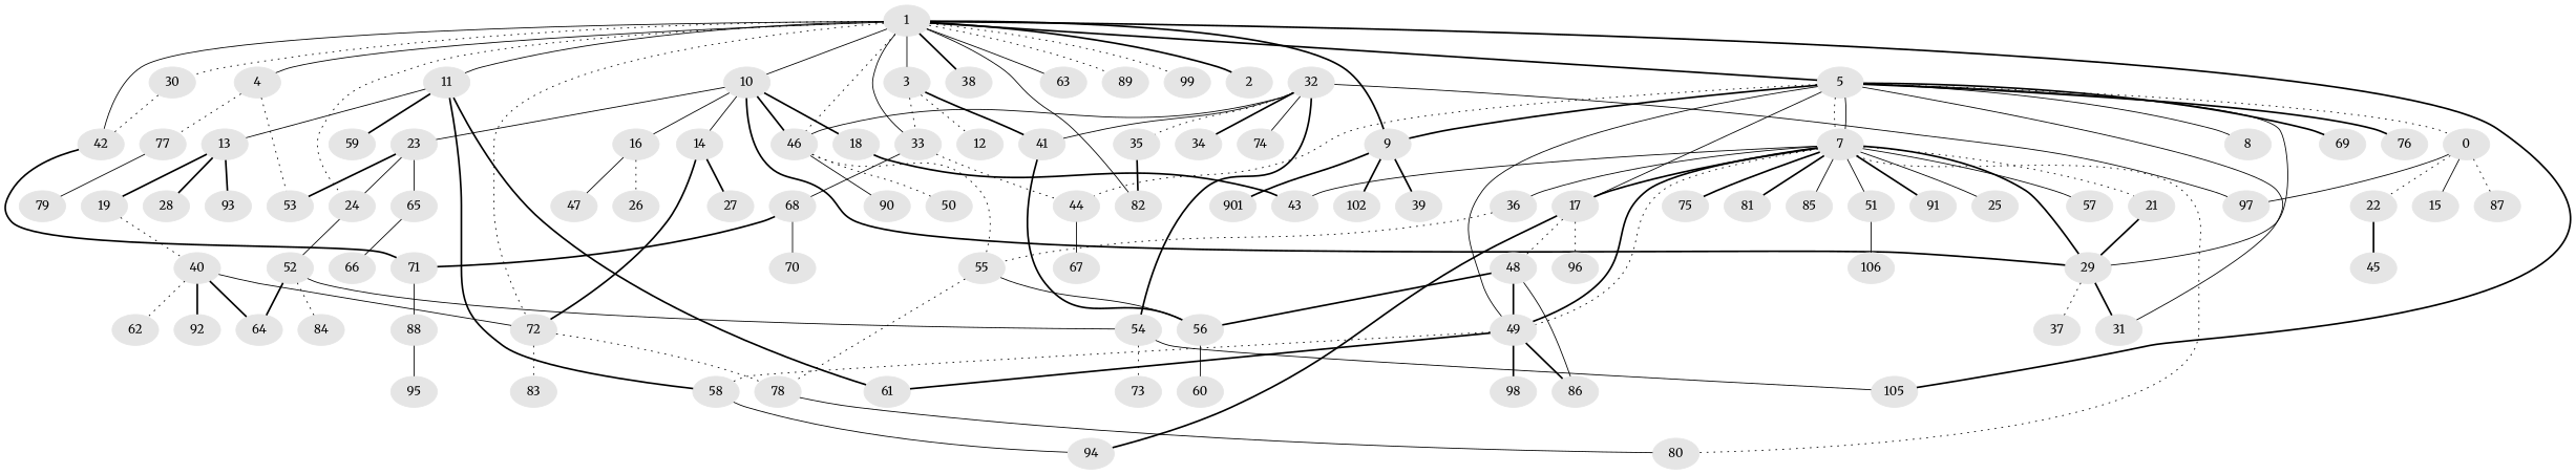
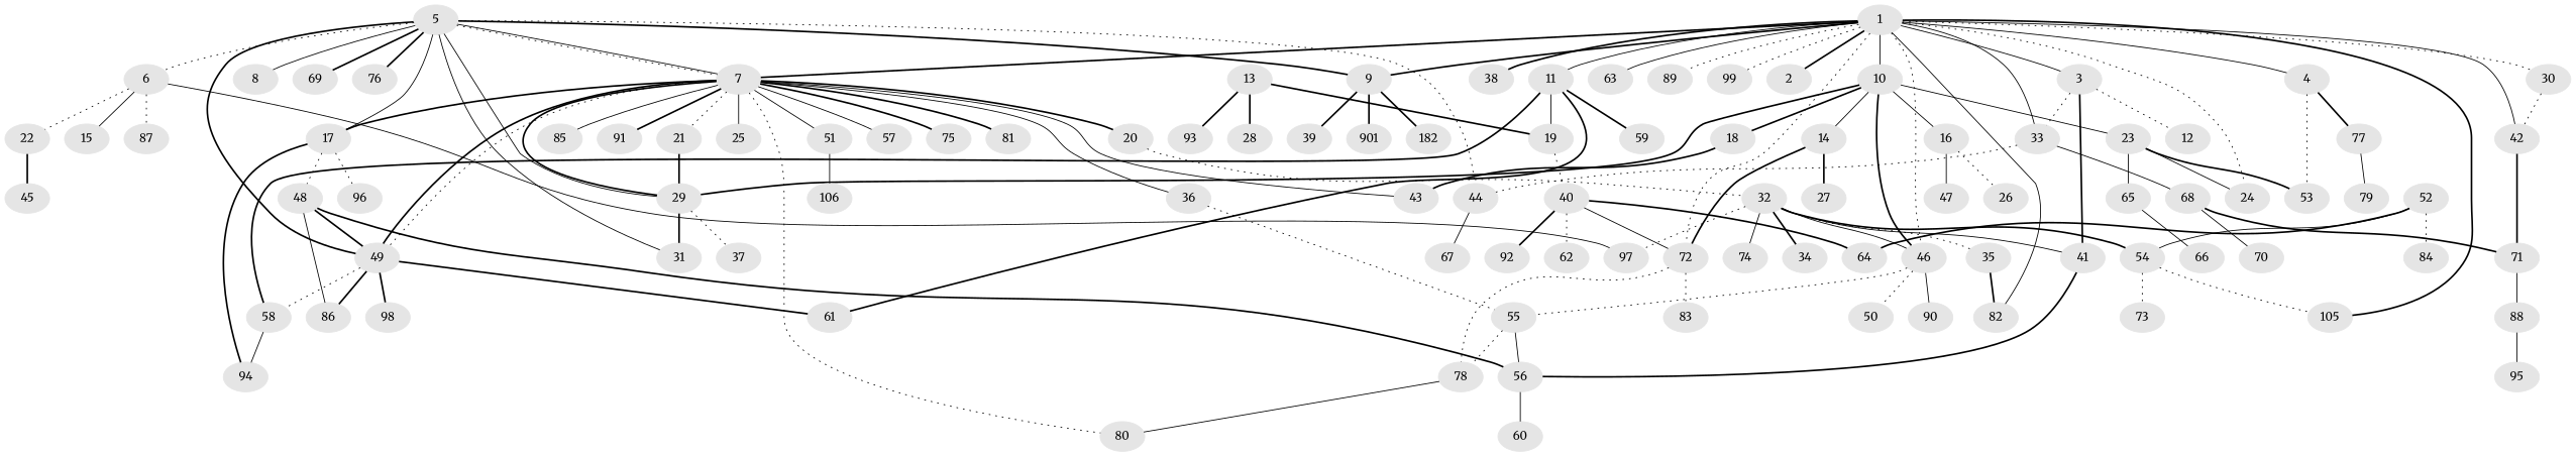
  graph {
    fontname=Merriweather
    node [color=gray90 fontname=Merriweather style=filled]
    edge [fontname=Merriweather style=bold]
    1
    2
    3
    4
    5
    9
    10
    11
    24
    30
    33
    38
    42
    46
    63
    72
    82
    89
    99
    n20 [label=105]
    12
    41
    53
    77
-   6 [label=0]
+   6
    7
    8
    17
    29
    31
    44
    49
    69
    76
    39
    n36 [label=901]
-   102
+   102 [label=182]
    14
    16
    18
    23
    13
    58
    59
    61
    52
    68
    71
    55
    50
    90
    78
    83
    56
    79
    15
    22
    87
    97
+   20
    21
    25
    36
    43
    51
    57
    75
    80
    81
    85
    91
    48
    94
    96
    37
    67
    86
    98
    45
    32
    n81 [label=106]
    27
    26
    47
    65
    19
    28
    93
    40
    62
    64
    92
    34
    35
    54
    74
    66
    84
    73
    70
    60
    88
    95
    1 -- 2
    1 -- 3 [style=solid]
    1 -- 4 [style=solid]
-   1 -- 5
+   1 -- 7
    1 -- 9
    1 -- 10 [style=solid]
    1 -- 11 [style=solid]
    1 -- 24 [style=dotted]
    1 -- 30 [style=dotted]
    1 -- 33 [style=solid]
    1 -- 38
    1 -- 42 [style=solid]
    1 -- 46 [style=dotted]
    1 -- 63 [style=solid]
    1 -- 72 [style=dotted]
    1 -- 82 [style=solid]
    1 -- 89 [style=dotted]
    1 -- 99 [style=dotted]
    1 -- n20
    3 -- 33 [style=dotted]
    3 -- 12 [style=dotted]
    3 -- 41
    4 -- 53 [style=dotted]
-   4 -- 77 [style=dotted]
+   4 -- 77
    5 -- 9
    5 -- 6 [style=dotted]
    5 -- 7 [style=dotted]
    5 -- 7 [style=solid]
    5 -- 8 [style=solid]
    5 -- 17 [style=solid]
    5 -- 29 [style=solid]
    5 -- 31 [style=solid]
    5 -- 44 [style=dotted]
-   5 -- 49 [style=solid]
+   5 -- 49
    5 -- 69
    5 -- 76
    9 -- 39
    9 -- n36
    9 -- 102
    10 -- 46
    10 -- 29
    10 -- 14 [style=solid]
    10 -- 16 [style=solid]
    10 -- 18
    10 -- 23 [style=solid]
-   11 -- 13 [style=solid]
+   11 -- 19 [style=solid]
    11 -- 58
    11 -- 59
    11 -- 61
-   24 -- 52 [style=solid]
    30 -- 42 [style=dotted]
    33 -- 44 [style=dotted]
    33 -- 68 [style=solid]
    42 -- 71
    46 -- 55 [style=dotted]
    46 -- 50 [style=dotted]
    46 -- 90 [style=solid]
    72 -- 78 [style=dotted]
    72 -- 83 [style=dotted]
    41 -- 56
    77 -- 79 [style=solid]
    6 -- 15 [style=solid]
    6 -- 22 [style=dotted]
    6 -- 87 [style=dotted]
    6 -- 97 [style=solid]
    7 -- 17
    7 -- 29
    7 -- 49
    7 -- 49 [style=dotted]
+   7 -- 20
    7 -- 21 [style=dotted]
    7 -- 25 [style=solid]
    7 -- 36 [style=solid]
    7 -- 43 [style=solid]
    7 -- 51 [style=solid]
    7 -- 57 [style=solid]
    7 -- 75
    7 -- 80 [style=dotted]
    7 -- 81
    7 -- 85 [style=solid]
    7 -- 91
    17 -- 48 [style=dotted]
    17 -- 94
    17 -- 96 [style=dotted]
    29 -- 31
    29 -- 37 [style=dotted]
    44 -- 67 [style=solid]
    49 -- 58 [style=dotted]
    49 -- 61
    49 -- 86
    49 -- 98
    14 -- 72
    14 -- 27
    16 -- 26 [style=dotted]
    16 -- 47 [style=solid]
    18 -- 43
    23 -- 24 [style=solid]
    23 -- 53
    23 -- 65 [style=solid]
    13 -- 19
    13 -- 28
    13 -- 93
    58 -- 94 [style=solid]
    52 -- 64
    52 -- 54 [style=solid]
    52 -- 84 [style=dotted]
    68 -- 71
    68 -- 70 [style=solid]
    71 -- 88 [style=solid]
    55 -- 78 [style=dotted]
    55 -- 56 [style=solid]
    78 -- 80 [style=solid]
    56 -- 60 [style=solid]
    22 -- 45
+   20 -- 32 [style=dotted]
    21 -- 29
    36 -- 55 [style=dotted]
    51 -- n81 [style=solid]
    48 -- 49
    48 -- 56
    48 -- 86 [style=solid]
    32 -- 46 [style=solid]
    32 -- 41 [style=solid]
-   32 -- 97 [style=solid]
+   32 -- 97 [style=dotted]
    32 -- 34
    32 -- 35 [style=dotted]
    32 -- 54
    32 -- 74 [style=solid]
    65 -- 66 [style=solid]
    19 -- 40 [style=dotted]
    40 -- 72 [style=solid]
    40 -- 62 [style=dotted]
    40 -- 64
    40 -- 92
    35 -- 82
-   54 -- n20 [style=solid]
+   54 -- n20 [style=dotted]
    54 -- 73 [style=dotted]
    88 -- 95 [style=solid]
  }
